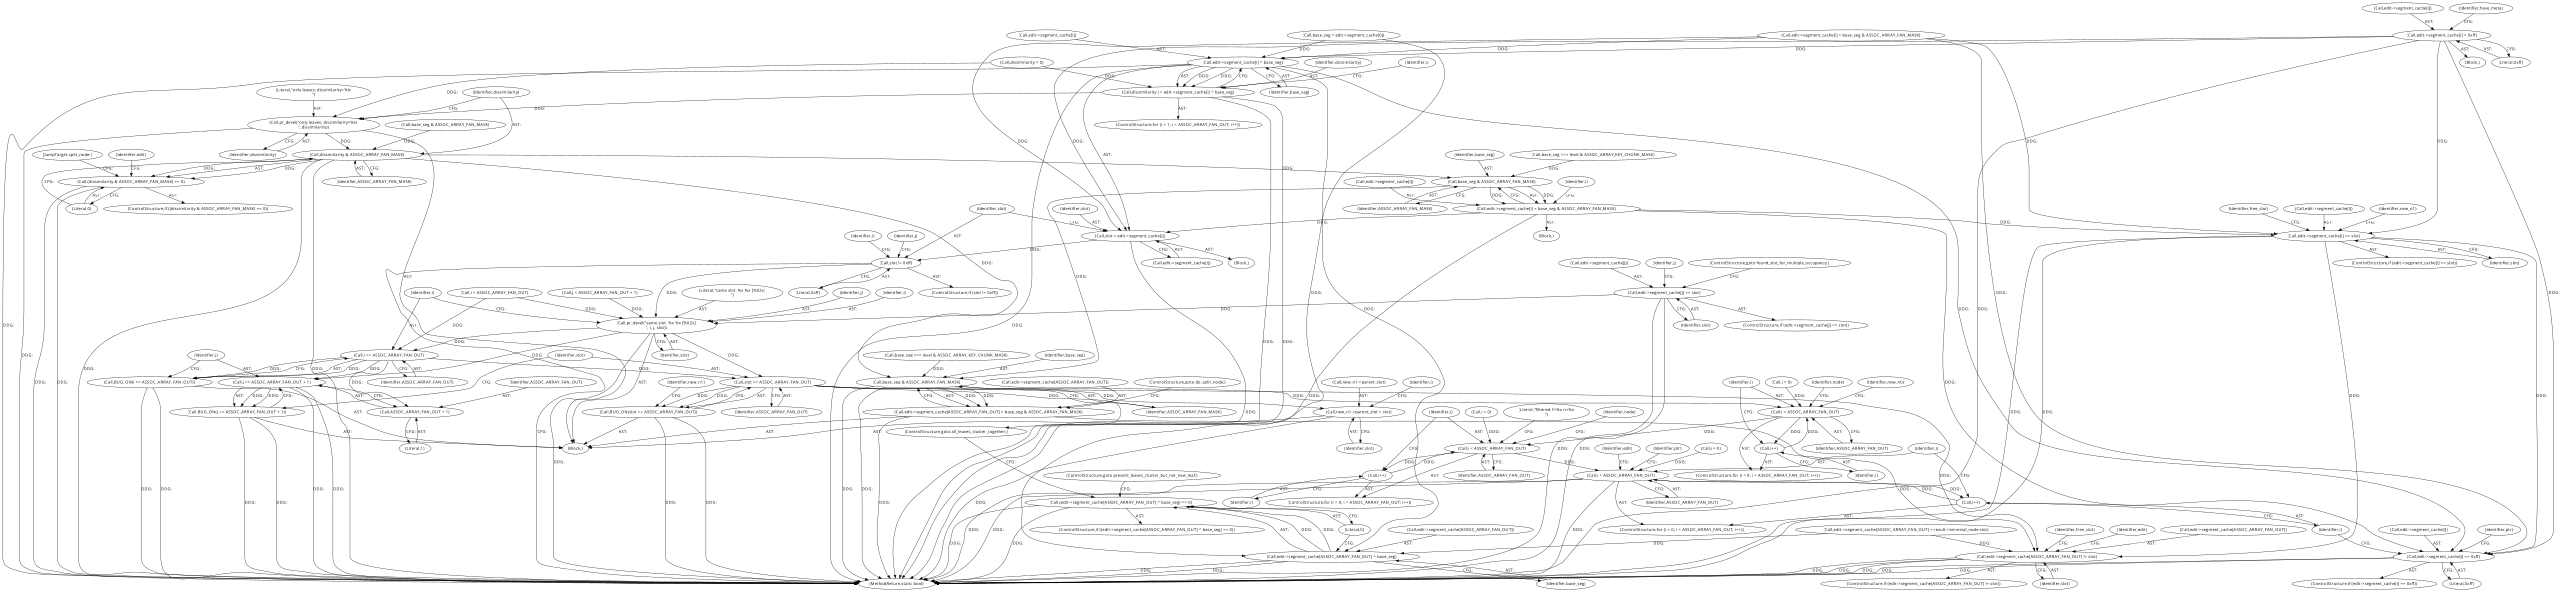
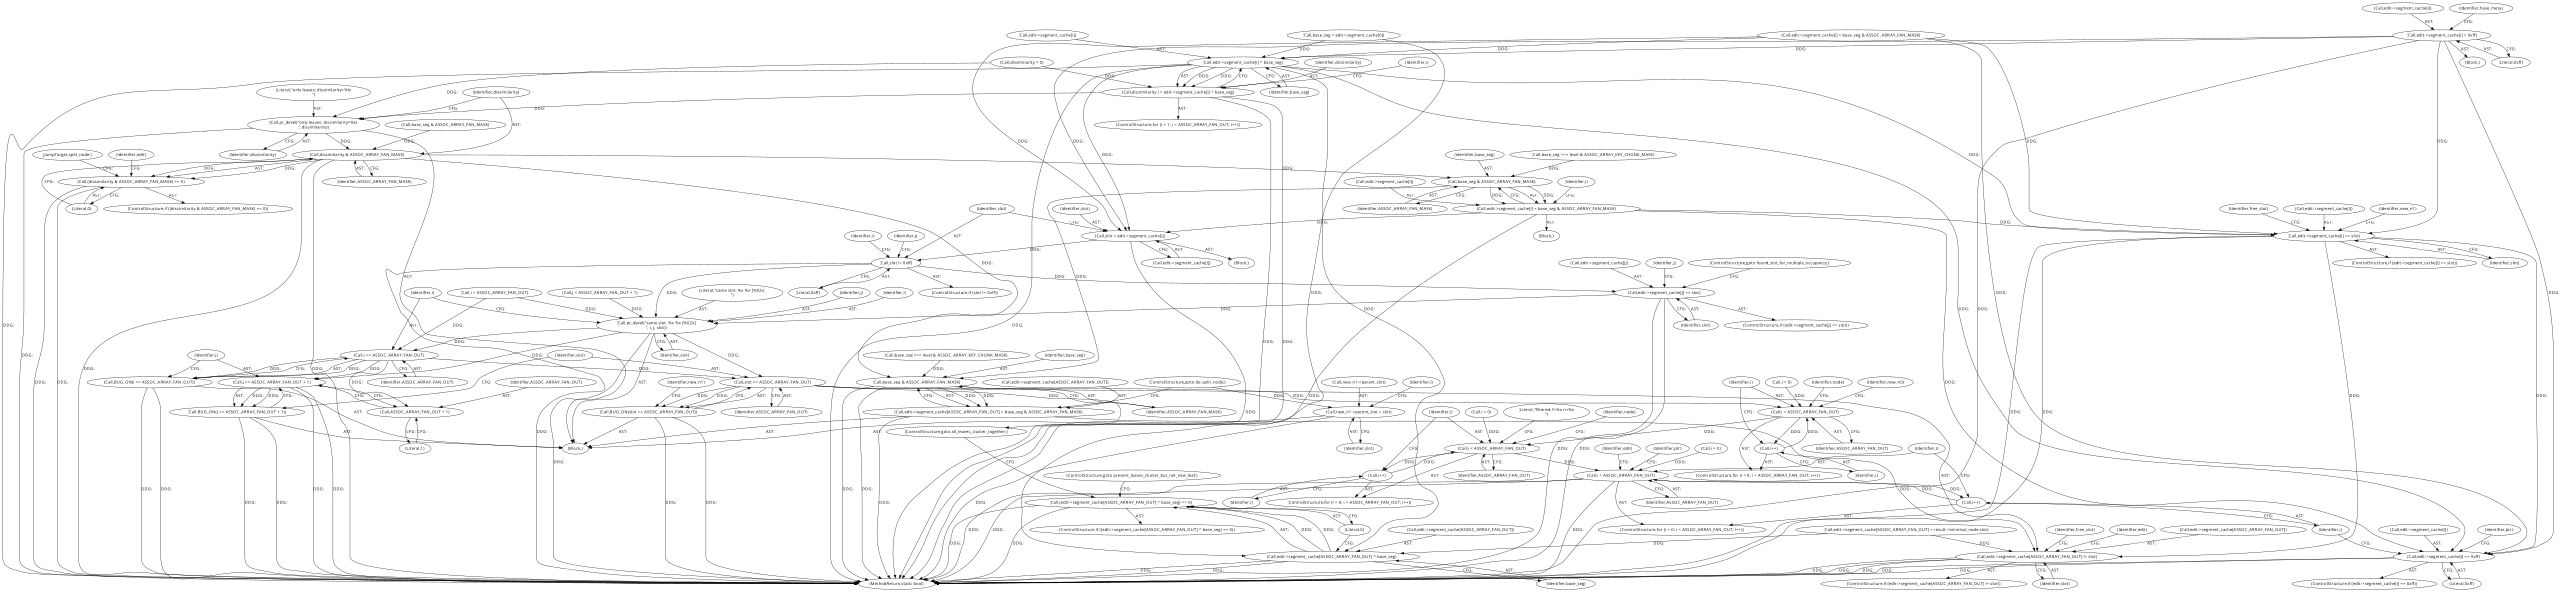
  digraph {
    fontname="Open Sans"
    node [fontname="Open Sans"]
    edge [fontname="Open Sans"]
    n1 [label="(Call,edit->segment_cache[i] = 0xff)"]
    n2 [label="(Call,edit->segment_cache[i] ^ base_seg)"]
    n3 [label="(Call,slot = edit->segment_cache[i])"]
    n4 [label="(Call,edit->segment_cache[i] == slot)"]
    n5 [label="(Call,edit->segment_cache[i] == 0xff)"]
    n6 [label="(Block,)"]
    n7 [label="(Literal,0xff)"]
    n8 [label="(MethodReturn,static bool)"]
    n9 [label="(Call,dissimilarity |= edit->segment_cache[i] ^ base_seg)"]
    n10 [label="(Call,edit->segment_cache[ASSOC_ARRAY_FAN_OUT] ^ base_seg)"]
    n11 [label="(Identifier,base_seg)"]
    n12 [label="(Call,slot != 0xff)"]
    n13 [label="(Call,edit->segment_cache[i])"]
    n14 [label="(Block,)"]
    n15 [label="(Call,edit->segment_cache[ASSOC_ARRAY_FAN_OUT] != slot)"]
    n16 [label="(ControlStructure,if (edit->segment_cache[i] == slot))"]
    n17 [label="(Identifier,slot)"]
    n18 [label="(ControlStructure,if (edit->segment_cache[i] == 0xff))"]
    n19 [label="(Literal,0xff)"]
    n20 [label="(Call,pr_devel(\"only leaves; dissimilarity=%lx\n\", dissimilarity))"]
    n21 [label="(ControlStructure,for (i = 1; i < ASSOC_ARRAY_FAN_OUT; i++))"]
    n22 [label="(Call,(edit->segment_cache[ASSOC_ARRAY_FAN_OUT] ^ base_seg) == 0)"]
    n23 [label="(Identifier,base_seg)"]
    n24 [label="(Call,dissimilarity & ASSOC_ARRAY_FAN_MASK)"]
    n25 [label="(Identifier,dissimilarity)"]
    n26 [label="(Block,)"]
    n27 [label="(Call,(dissimilarity & ASSOC_ARRAY_FAN_MASK) == 0)"]
    n28 [label="(Call,base_seg & ASSOC_ARRAY_FAN_MASK)"]
    n29 [label="(Call,base_seg & ASSOC_ARRAY_FAN_MASK)"]
    n30 [label="(Identifier,ASSOC_ARRAY_FAN_MASK)"]
    n31 [label="(Literal,0)"]
    n32 [label="(ControlStructure,if ((dissimilarity & ASSOC_ARRAY_FAN_MASK) == 0))"]
    n33 [label="(Call,edit->segment_cache[i] = base_seg & ASSOC_ARRAY_FAN_MASK)"]
    n34 [label="(Identifier,ASSOC_ARRAY_FAN_MASK)"]
    n35 [label="(Call,edit->segment_cache[ASSOC_ARRAY_FAN_OUT] = base_seg & ASSOC_ARRAY_FAN_MASK)"]
    n36 [label="(Identifier,ASSOC_ARRAY_FAN_MASK)"]
    n37 [label="(Block,)"]
    n38 [label="(Call,edit->segment_cache[j] == slot)"]
    n39 [label="(Call,pr_devel(\"same slot: %x %x [%02x]\n\", i, j, slot))"]
    n40 [label="(Literal,0xff)"]
    n41 [label="(ControlStructure,if (slot != 0xff))"]
    n42 [label="(Identifier,slot)"]
    n43 [label="(ControlStructure,if (edit->segment_cache[j] == slot))"]
    n44 [label="(Call,i >= ASSOC_ARRAY_FAN_OUT)"]
    n45 [label="(Call,j >= ASSOC_ARRAY_FAN_OUT + 1)"]
    n46 [label="(Call,slot >= ASSOC_ARRAY_FAN_OUT)"]
    n47 [label="(Identifier,slot)"]
    n48 [label="(Call,BUG_ON(i >= ASSOC_ARRAY_FAN_OUT))"]
    n49 [label="(Call,ASSOC_ARRAY_FAN_OUT + 1)"]
    n50 [label="(Identifier,ASSOC_ARRAY_FAN_OUT)"]
    n51 [label="(Call,BUG_ON(j >= ASSOC_ARRAY_FAN_OUT + 1))"]
    n52 [label="(Call,BUG_ON(slot >= ASSOC_ARRAY_FAN_OUT))"]
    n53 [label="(Call,new_n1->parent_slot = slot)"]
    n54 [label="(Call,i < ASSOC_ARRAY_FAN_OUT)"]
    n55 [label="(Identifier,ASSOC_ARRAY_FAN_OUT)"]
    n56 [label="(ControlStructure,goto all_leaves_cluster_together;)"]
    n57 [label="(Literal,1)"]
    n58 [label="(Identifier,slot)"]
    n59 [label="(Call,i++)"]
    n60 [label="(Call,i < ASSOC_ARRAY_FAN_OUT)"]
    n61 [label="(Identifier,ASSOC_ARRAY_FAN_OUT)"]
    n62 [label="(ControlStructure,for (i = 0; i < ASSOC_ARRAY_FAN_OUT; i++))"]
    n63 [label="(Identifier,slot)"]
    n64 [label="(ControlStructure,if (edit->segment_cache[ASSOC_ARRAY_FAN_OUT] != slot))"]
    n65 [label="(Identifier,i)"]
    n66 [label="(Call,i++)"]
    n67 [label="(Call,i < ASSOC_ARRAY_FAN_OUT)"]
    n68 [label="(ControlStructure,for (i = 0; i < ASSOC_ARRAY_FAN_OUT; i++))"]
    n69 [label="(Identifier,ASSOC_ARRAY_FAN_OUT)"]
    n70 [label="(Identifier,i)"]
    n71 [label="(Call,i++)"]
    n72 [label="(ControlStructure,for (i = 0; i < ASSOC_ARRAY_FAN_OUT; i++))"]
    n73 [label="(Identifier,ASSOC_ARRAY_FAN_OUT)"]
    n74 [label="(Identifier,i)"]
    n75 [label="(ControlStructure,if ((edit->segment_cache[ASSOC_ARRAY_FAN_OUT] ^ base_seg) == 0))"]
    n76 [label="(Literal,0)"]
    n77 [label="(Literal,\"same slot: %x %x [%02x]\n\")"]
    n78 [label="(Identifier,free_slot)"]
    n79 [label="(Identifier,j)"]
    n80 [label="(Call,edit->segment_cache[i])"]
    n81 [label="(Identifier,j)"]
    n82 [label="(Identifier,i)"]
    n83 [label="(Identifier,base_seg)"]
    n84 [label="(Identifier,i)"]
    n85 [label="(Identifier,node)"]
    n86 [label="(Identifier,i)"]
    n87 [label="(Call,edit->segment_cache[ASSOC_ARRAY_FAN_OUT])"]
    n88 [label="(Identifier,free_slot)"]
    n89 [label="(Identifier,new_n0)"]
    n90 [label="(Call,base_seg & ASSOC_ARRAY_FAN_MASK)"]
    n91 [label="(Identifier,i)"]
    n92 [label="(Call,base_seg >>= level & ASSOC_ARRAY_KEY_CHUNK_MASK)"]
    n93 [label="(Call,edit->segment_cache[i])"]
    n94 [label="(Call,edit->segment_cache[ASSOC_ARRAY_FAN_OUT])"]
    n95 [label="(Call,i = 0)"]
    n96 [label="(ControlStructure,goto present_leaves_cluster_but_not_new_leaf;)"]
    n97 [label="(Identifier,i)"]
    n98 [label="(Call,edit->segment_cache[i])"]
    n99 [label="(Identifier,j)"]
    n100 [label="(Call,base_seg >>= level & ASSOC_ARRAY_KEY_CHUNK_MASK)"]
    n101 [label="(Identifier,have_meta)"]
    n102 [label="(Identifier,i)"]
    n103 [label="(Call,edit->segment_cache[i])"]
    n104 [label="(Identifier,new_n1)"]
    n105 [label="(Identifier,ASSOC_ARRAY_FAN_OUT)"]
    n106 [label="(Call,edit->segment_cache[j])"]
    n107 [label="(Literal,\"filtered: f=%x n=%x\n\")"]
    n108 [label="(Identifier,i)"]
    n109 [label="(Call,dissimilarity = 0)"]
    n110 [label="(Call,i = 0)"]
    n111 [label="(ControlStructure,goto do_split_node;)"]
    n112 [label="(Identifier,dissimilarity)"]
    n113 [label="(Identifier,edit)"]
    n114 [label="(Identifier,slot)"]
    n115 [label="(Identifier,edit)"]
    n116 [label="(Identifier,node)"]
    n117 [label="(Call,new_n1->parent_slot)"]
    n118 [label="(Identifier,slot)"]
    n119 [label="(Identifier,new_n1)"]
    n120 [label="(Call,base_seg = edit->segment_cache[0])"]
    n121 [label="(Call,edit->segment_cache[i] = base_seg & ASSOC_ARRAY_FAN_MASK)"]
    n122 [label="(JumpTarget,split_node:)"]
    n123 [label="(Identifier,i)"]
    n124 [label="(Identifier,j)"]
    n125 [label="(Call,j < ASSOC_ARRAY_FAN_OUT + 1)"]
    n126 [label="(Call,edit->segment_cache[ASSOC_ARRAY_FAN_OUT] = result->terminal_node.slot)"]
    n127 [label="(ControlStructure,goto found_slot_for_multiple_occupancy;)"]
    n128 [label="(Literal,\"only leaves; dissimilarity=%lx\n\")"]
    n129 [label="(Identifier,ptr)"]
    n130 [label="(Identifier,slot)"]
    n131 [label="(Identifier,ptr)"]
    n132 [label="(Identifier,base_seg)"]
    n133 [label="(Identifier,edit)"]
    n134 [label="(Call,i < ASSOC_ARRAY_FAN_OUT)"]
    n135 [label="(Identifier,i)"]
    n136 [label="(Identifier,dissimilarity)"]
    n137 [label="(Call,edit->segment_cache[i])"]
    n138 [label="(Call,edit->segment_cache[ASSOC_ARRAY_FAN_OUT])"]
    n139 [label="(Call,i = 0)"]
    n1 -> n2 [label="DDG: "]
    n1 -> n3 [label="DDG: "]
    n1 -> n4 [label="DDG: "]
    n1 -> n5 [label="DDG: "]
    n1 -> n6 [label="AST: "]
    n1 -> n7 [label="CFG: "]
    n1 -> n8 [label="DDG: "]
-   n2 -> n3 [label="AST: "]
+   n2 -> n3 [label="DDG: "]
+   n2 -> n4 [label="DDG: "]
    n2 -> n5 [label="DDG: "]
    n2 -> n8 [label="DDG: "]
    n2 -> n8 [label="DDG: "]
    n2 -> n9 [label="AST: "]
    n2 -> n9 [label="DDG: "]
    n2 -> n9 [label="DDG: "]
    n2 -> n10 [label="DDG: "]
    n2 -> n11 [label="CFG: "]
    n3 -> n8 [label="DDG: "]
    n3 -> n12 [label="DDG: "]
    n3 -> n13 [label="CFG: "]
    n3 -> n14 [label="AST: "]
    n4 -> n5 [label="DDG: "]
    n4 -> n8 [label="DDG: "]
    n4 -> n8 [label="DDG: "]
    n4 -> n15 [label="DDG: "]
    n4 -> n16 [label="AST: "]
    n4 -> n17 [label="CFG: "]
    n5 -> n8 [label="DDG: "]
    n5 -> n8 [label="DDG: "]
    n5 -> n18 [label="AST: "]
    n5 -> n19 [label="CFG: "]
    n7 -> n1 [label="AST: "]
    n9 -> n2 [label="CFG: "]
    n9 -> n8 [label="DDG: "]
    n9 -> n8 [label="DDG: "]
    n9 -> n20 [label="DDG: "]
    n9 -> n21 [label="AST: "]
    n10 -> n8 [label="DDG: "]
    n10 -> n8 [label="DDG: "]
    n10 -> n22 [label="AST: "]
    n10 -> n22 [label="DDG: "]
    n10 -> n22 [label="DDG: "]
    n10 -> n23 [label="CFG: "]
    n11 -> n2 [label="AST: "]
-   n12 -> n8 [label="CFG: "]
+   n12 -> n8 [label="DDG: "]
+   n12 -> n38 [label="DDG: "]
    n12 -> n39 [label="DDG: "]
    n12 -> n40 [label="CFG: "]
    n12 -> n41 [label="AST: "]
    n13 -> n3 [label="AST: "]
    n15 -> n8 [label="DDG: "]
    n15 -> n8 [label="DDG: "]
    n15 -> n8 [label="DDG: "]
    n15 -> n63 [label="CFG: "]
    n15 -> n64 [label="AST: "]
    n17 -> n4 [label="AST: "]
    n19 -> n5 [label="AST: "]
    n20 -> n8 [label="DDG: "]
    n20 -> n24 [label="DDG: "]
    n20 -> n25 [label="CFG: "]
    n20 -> n26 [label="AST: "]
    n22 -> n8 [label="DDG: "]
    n22 -> n8 [label="DDG: "]
    n22 -> n75 [label="AST: "]
    n22 -> n76 [label="CFG: "]
    n23 -> n10 [label="AST: "]
    n24 -> n8 [label="DDG: "]
    n24 -> n8 [label="DDG: "]
    n24 -> n27 [label="AST: "]
    n24 -> n27 [label="DDG: "]
    n24 -> n27 [label="DDG: "]
    n24 -> n28 [label="DDG: "]
    n24 -> n29 [label="DDG: "]
    n24 -> n30 [label="CFG: "]
    n25 -> n20 [label="AST: "]
    n27 -> n8 [label="DDG: "]
    n27 -> n8 [label="DDG: "]
    n27 -> n31 [label="CFG: "]
    n27 -> n32 [label="AST: "]
    n28 -> n29 [label="DDG: "]
    n28 -> n33 [label="AST: "]
    n28 -> n33 [label="DDG: "]
    n28 -> n33 [label="DDG: "]
    n28 -> n34 [label="CFG: "]
    n29 -> n8 [label="DDG: "]
    n29 -> n8 [label="DDG: "]
    n29 -> n35 [label="AST: "]
    n29 -> n35 [label="DDG: "]
    n29 -> n35 [label="DDG: "]
    n29 -> n36 [label="CFG: "]
    n30 -> n24 [label="AST: "]
    n31 -> n24 [label="CFG: "]
    n31 -> n27 [label="AST: "]
    n33 -> n3 [label="DDG: "]
    n33 -> n4 [label="DDG: "]
    n33 -> n5 [label="DDG: "]
    n33 -> n8 [label="DDG: "]
    n33 -> n28 [label="CFG: "]
    n33 -> n37 [label="AST: "]
    n34 -> n28 [label="AST: "]
    n35 -> n8 [label="DDG: "]
    n35 -> n15 [label="DDG: "]
    n35 -> n26 [label="AST: "]
    n35 -> n29 [label="CFG: "]
    n36 -> n29 [label="AST: "]
    n38 -> n8 [label="DDG: "]
    n38 -> n8 [label="DDG: "]
    n38 -> n39 [label="DDG: "]
    n38 -> n42 [label="CFG: "]
    n38 -> n43 [label="AST: "]
    n39 -> n8 [label="DDG: "]
    n39 -> n26 [label="AST: "]
    n39 -> n44 [label="DDG: "]
    n39 -> n45 [label="DDG: "]
    n39 -> n46 [label="DDG: "]
    n39 -> n47 [label="CFG: "]
    n40 -> n12 [label="AST: "]
    n42 -> n38 [label="AST: "]
    n44 -> n45 [label="DDG: "]
    n44 -> n46 [label="DDG: "]
    n44 -> n48 [label="AST: "]
    n44 -> n48 [label="DDG: "]
    n44 -> n48 [label="DDG: "]
    n44 -> n49 [label="DDG: "]
    n44 -> n50 [label="CFG: "]
    n45 -> n8 [label="DDG: "]
    n45 -> n8 [label="DDG: "]
    n45 -> n49 [label="CFG: "]
    n45 -> n51 [label="AST: "]
    n45 -> n51 [label="DDG: "]
    n45 -> n51 [label="DDG: "]
-   n46 -> n15 [label="DDG: "]
+   n46 -> n15 [label="AST: "]
    n46 -> n52 [label="AST: "]
    n46 -> n52 [label="DDG: "]
    n46 -> n52 [label="DDG: "]
-   n46 -> n53 [label="DDG: "]
+   n111 -> n53 [label="DDG: "]
    n46 -> n54 [label="DDG: "]
    n46 -> n55 [label="CFG: "]
    n46 -> n56 [label="DDG: "]
    n47 -> n39 [label="AST: "]
    n48 -> n8 [label="DDG: "]
    n48 -> n8 [label="DDG: "]
    n48 -> n26 [label="AST: "]
    n48 -> n44 [label="CFG: "]
-   n49 -> n45 [label="AST: "]
+   n49 -> n45 [label="CFG: "]
    n49 -> n57 [label="CFG: "]
    n50 -> n44 [label="AST: "]
    n51 -> n8 [label="DDG: "]
    n51 -> n8 [label="DDG: "]
    n51 -> n26 [label="AST: "]
    n51 -> n45 [label="CFG: "]
    n52 -> n8 [label="DDG: "]
    n52 -> n8 [label="DDG: "]
    n52 -> n26 [label="AST: "]
    n52 -> n46 [label="CFG: "]
    n53 -> n8 [label="DDG: "]
    n53 -> n26 [label="AST: "]
    n53 -> n58 [label="CFG: "]
    n54 -> n59 [label="DDG: "]
    n54 -> n60 [label="DDG: "]
    n54 -> n61 [label="CFG: "]
    n54 -> n62 [label="AST: "]
    n55 -> n46 [label="AST: "]
    n56 -> n22 [label="CFG: "]
-   n57 -> n49 [label="AST: "]
+   n57 -> n49 [label="CFG: "]
    n58 -> n53 [label="AST: "]
    n59 -> n54 [label="DDG: "]
    n59 -> n62 [label="AST: "]
    n59 -> n65 [label="CFG: "]
    n60 -> n66 [label="DDG: "]
    n60 -> n67 [label="DDG: "]
    n60 -> n68 [label="AST: "]
    n60 -> n69 [label="CFG: "]
    n61 -> n54 [label="AST: "]
    n63 -> n15 [label="AST: "]
    n65 -> n59 [label="AST: "]
    n66 -> n60 [label="DDG: "]
    n66 -> n68 [label="AST: "]
    n66 -> n70 [label="CFG: "]
    n67 -> n8 [label="DDG: "]
    n67 -> n8 [label="DDG: "]
    n67 -> n8 [label="DDG: "]
    n67 -> n71 [label="DDG: "]
    n67 -> n72 [label="AST: "]
    n67 -> n73 [label="CFG: "]
    n69 -> n60 [label="AST: "]
    n70 -> n66 [label="AST: "]
    n71 -> n67 [label="DDG: "]
    n71 -> n72 [label="AST: "]
    n71 -> n74 [label="CFG: "]
    n73 -> n67 [label="AST: "]
    n74 -> n5 [label="CFG: "]
    n74 -> n71 [label="AST: "]
    n76 -> n10 [label="CFG: "]
    n76 -> n22 [label="AST: "]
    n77 -> n39 [label="AST: "]
    n78 -> n15 [label="CFG: "]
    n79 -> n12 [label="CFG: "]
    n80 -> n1 [label="AST: "]
    n81 -> n45 [label="AST: "]
    n81 -> n48 [label="CFG: "]
    n82 -> n60 [label="AST: "]
    n82 -> n66 [label="CFG: "]
    n83 -> n28 [label="AST: "]
    n84 -> n33 [label="CFG: "]
    n85 -> n54 [label="CFG: "]
    n86 -> n67 [label="AST: "]
    n86 -> n71 [label="CFG: "]
    n87 -> n10 [label="AST: "]
    n88 -> n4 [label="CFG: "]
    n89 -> n54 [label="CFG: "]
    n90 -> n24 [label="DDG: "]
    n91 -> n53 [label="CFG: "]
    n92 -> n28 [label="DDG: "]
    n93 -> n5 [label="AST: "]
    n94 -> n35 [label="AST: "]
    n95 -> n60 [label="DDG: "]
    n96 -> n22 [label="CFG: "]
    n97 -> n12 [label="CFG: "]
    n98 -> n4 [label="AST: "]
    n99 -> n39 [label="AST: "]
    n100 -> n29 [label="DDG: "]
    n101 -> n1 [label="CFG: "]
    n102 -> n39 [label="AST: "]
    n103 -> n33 [label="AST: "]
    n104 -> n52 [label="CFG: "]
    n105 -> n49 [label="AST: "]
    n106 -> n38 [label="AST: "]
    n107 -> n60 [label="CFG: "]
    n108 -> n54 [label="AST: "]
    n108 -> n59 [label="CFG: "]
    n109 -> n9 [label="DDG: "]
    n109 -> n20 [label="DDG: "]
    n110 -> n54 [label="DDG: "]
    n111 -> n35 [label="CFG: "]
    n112 -> n9 [label="AST: "]
    n113 -> n15 [label="CFG: "]
    n114 -> n3 [label="AST: "]
    n115 -> n67 [label="CFG: "]
    n116 -> n60 [label="CFG: "]
    n117 -> n53 [label="AST: "]
    n118 -> n46 [label="AST: "]
    n118 -> n51 [label="CFG: "]
    n119 -> n4 [label="CFG: "]
    n120 -> n2 [label="DDG: "]
    n120 -> n10 [label="DDG: "]
    n121 -> n2 [label="DDG: "]
    n121 -> n3 [label="DDG: "]
    n121 -> n4 [label="DDG: "]
    n121 -> n5 [label="DDG: "]
    n122 -> n27 [label="CFG: "]
    n123 -> n9 [label="CFG: "]
    n124 -> n38 [label="CFG: "]
    n125 -> n39 [label="DDG: "]
    n126 -> n10 [label="DDG: "]
    n126 -> n15 [label="DDG: "]
    n127 -> n38 [label="CFG: "]
    n128 -> n20 [label="AST: "]
    n129 -> n5 [label="CFG: "]
    n130 -> n3 [label="CFG: "]
    n130 -> n12 [label="AST: "]
    n131 -> n67 [label="CFG: "]
    n132 -> n29 [label="AST: "]
    n133 -> n27 [label="CFG: "]
    n134 -> n39 [label="DDG: "]
    n134 -> n44 [label="DDG: "]
    n135 -> n39 [label="CFG: "]
    n135 -> n44 [label="AST: "]
    n136 -> n20 [label="CFG: "]
    n136 -> n24 [label="AST: "]
    n137 -> n2 [label="AST: "]
    n138 -> n15 [label="AST: "]
    n139 -> n67 [label="DDG: "]
  }
